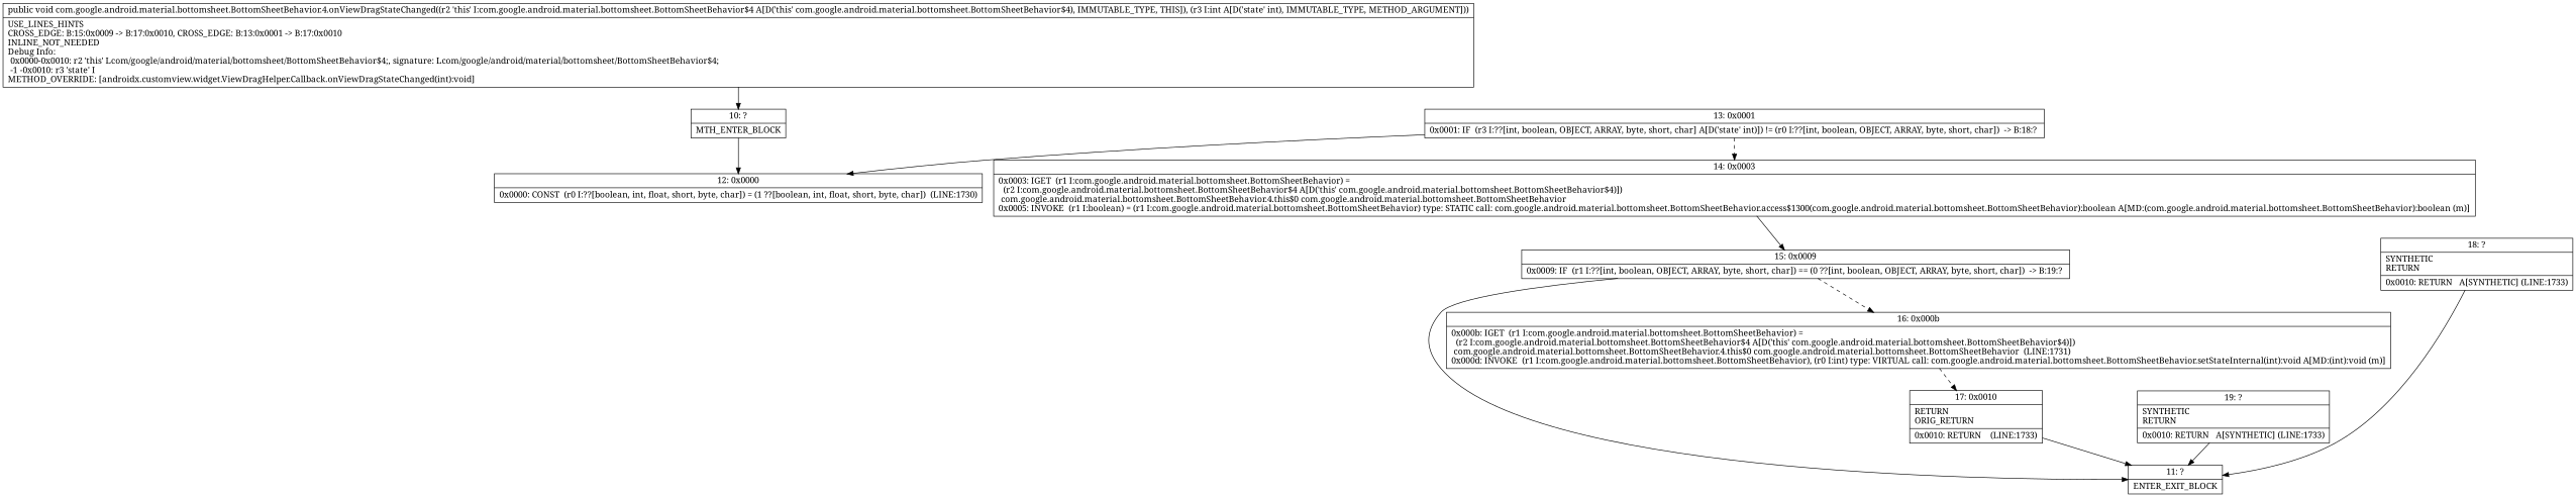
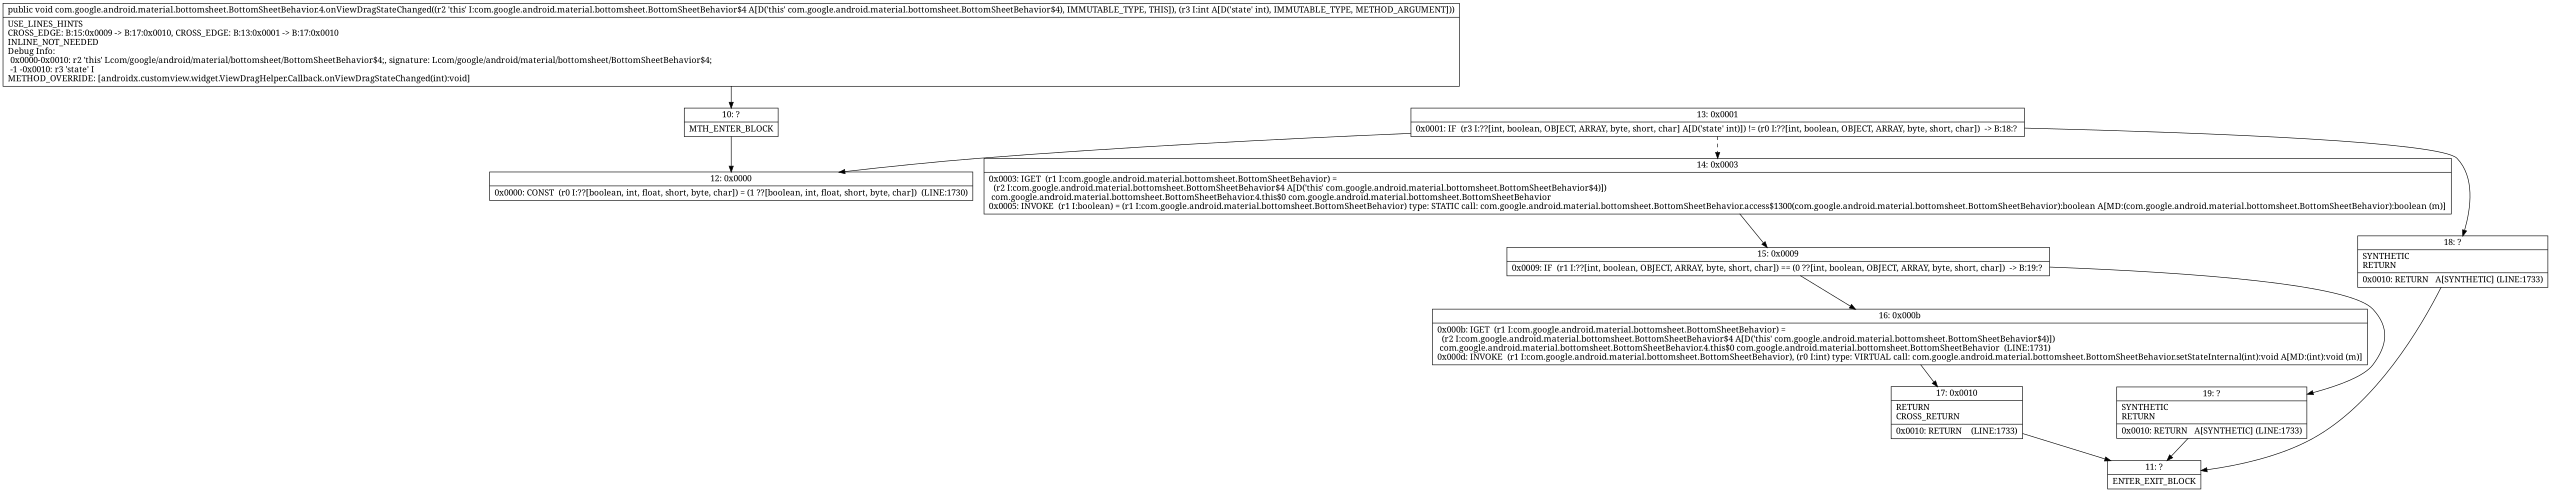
  digraph {
    fontname="Noto Serif"
    node [fontname="Noto Serif" shape=record]
    edge [fontname="Noto Serif"]
    n1 [label="{10\:\ ?|MTH_ENTER_BLOCK\l}"]
    n2 [label="{12\:\ 0x0000|0x0000: CONST  (r0 I:??[boolean, int, float, short, byte, char]) = (1 ??[boolean, int, float, short, byte, char])  (LINE:1730)\l}"]
    n3 [label="{13\:\ 0x0001|0x0001: IF  (r3 I:??[int, boolean, OBJECT, ARRAY, byte, short, char] A[D('state' int)]) != (r0 I:??[int, boolean, OBJECT, ARRAY, byte, short, char])  \-\> B:18:? \l}"]
    n4 [label="{14\:\ 0x0003|0x0003: IGET  (r1 I:com.google.android.material.bottomsheet.BottomSheetBehavior) = \l  (r2 I:com.google.android.material.bottomsheet.BottomSheetBehavior$4 A[D('this' com.google.android.material.bottomsheet.BottomSheetBehavior$4)])\l com.google.android.material.bottomsheet.BottomSheetBehavior.4.this$0 com.google.android.material.bottomsheet.BottomSheetBehavior \l0x0005: INVOKE  (r1 I:boolean) = (r1 I:com.google.android.material.bottomsheet.BottomSheetBehavior) type: STATIC call: com.google.android.material.bottomsheet.BottomSheetBehavior.access$1300(com.google.android.material.bottomsheet.BottomSheetBehavior):boolean A[MD:(com.google.android.material.bottomsheet.BottomSheetBehavior):boolean (m)]\l}"]
    n5 [label="{18\:\ ?|SYNTHETIC\lRETURN\l|0x0010: RETURN   A[SYNTHETIC] (LINE:1733)\l}"]
    n6 [label="{15\:\ 0x0009|0x0009: IF  (r1 I:??[int, boolean, OBJECT, ARRAY, byte, short, char]) == (0 ??[int, boolean, OBJECT, ARRAY, byte, short, char])  \-\> B:19:? \l}"]
    n7 [label="{11\:\ ?|ENTER_EXIT_BLOCK\l}"]
    n8 [label="{16\:\ 0x000b|0x000b: IGET  (r1 I:com.google.android.material.bottomsheet.BottomSheetBehavior) = \l  (r2 I:com.google.android.material.bottomsheet.BottomSheetBehavior$4 A[D('this' com.google.android.material.bottomsheet.BottomSheetBehavior$4)])\l com.google.android.material.bottomsheet.BottomSheetBehavior.4.this$0 com.google.android.material.bottomsheet.BottomSheetBehavior  (LINE:1731)\l0x000d: INVOKE  (r1 I:com.google.android.material.bottomsheet.BottomSheetBehavior), (r0 I:int) type: VIRTUAL call: com.google.android.material.bottomsheet.BottomSheetBehavior.setStateInternal(int):void A[MD:(int):void (m)]\l}"]
    n9 [label="{19\:\ ?|SYNTHETIC\lRETURN\l|0x0010: RETURN   A[SYNTHETIC] (LINE:1733)\l}"]
-   n10 [label="{17\:\ 0x0010|RETURN\lORIG_RETURN\l|0x0010: RETURN    (LINE:1733)\l}"]
+   n10 [label="{17\:\ 0x0010|RETURN\lCROSS_RETURN\l|0x0010: RETURN    (LINE:1733)\l}"]
    n11 [label="{public void com.google.android.material.bottomsheet.BottomSheetBehavior.4.onViewDragStateChanged((r2 'this' I:com.google.android.material.bottomsheet.BottomSheetBehavior$4 A[D('this' com.google.android.material.bottomsheet.BottomSheetBehavior$4), IMMUTABLE_TYPE, THIS]), (r3 I:int A[D('state' int), IMMUTABLE_TYPE, METHOD_ARGUMENT]))  | USE_LINES_HINTS\lCROSS_EDGE: B:15:0x0009 \-\> B:17:0x0010, CROSS_EDGE: B:13:0x0001 \-\> B:17:0x0010\lINLINE_NOT_NEEDED\lDebug Info:\l  0x0000\-0x0010: r2 'this' Lcom\/google\/android\/material\/bottomsheet\/BottomSheetBehavior$4;, signature: Lcom\/google\/android\/material\/bottomsheet\/BottomSheetBehavior$4;\l  \-1 \-0x0010: r3 'state' I\lMETHOD_OVERRIDE: [androidx.customview.widget.ViewDragHelper.Callback.onViewDragStateChanged(int):void]\l}"]
    n1 -> n2
    n3 -> n2
    n3 -> n4 [style=dashed]
+   n3 -> n5
    n4 -> n6
    n5 -> n7
-   n6 -> n8 [style=dashed]
-   n6 -> n7
-   n8 -> n10 [style=dashed]
+   n6 -> n8 [style=solid]
+   n6 -> n9
+   n8 -> n10
    n9 -> n7
    n10 -> n7
    n11 -> n1
  }
